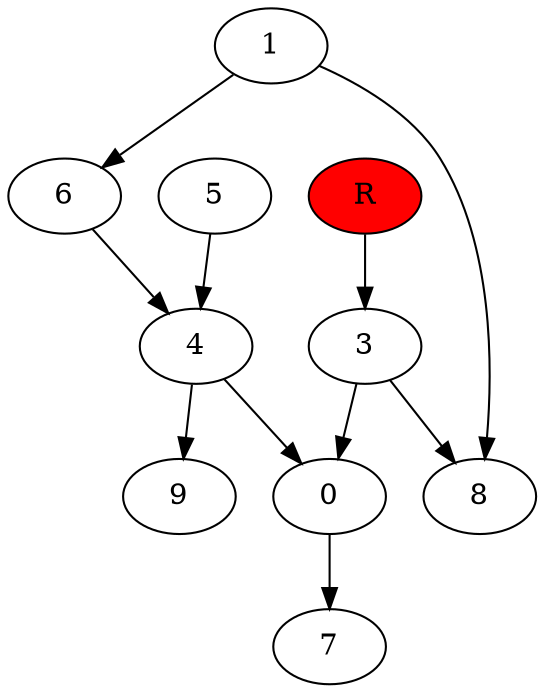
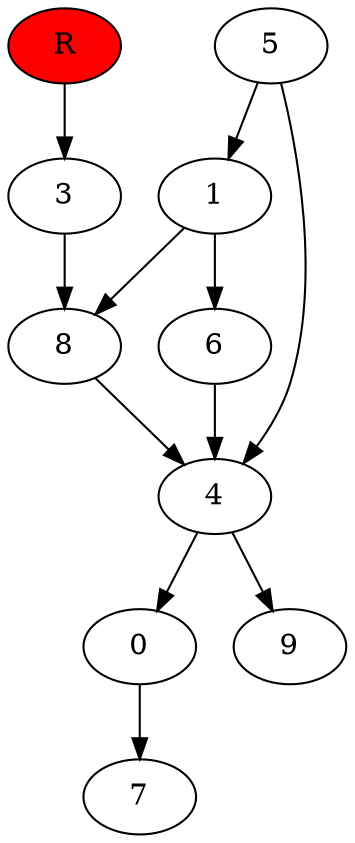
  digraph {
    1
    6
    8
    4
    n5 [label=0]
    7
    3
    9
    5
    R [fillcolor="#ff0000" style=filled]
    1 -> 6
    1 -> 8
    6 -> 4
+   8 -> 4
    4 -> n5
    4 -> 9
    n5 -> 7
    3 -> 8
-   3 -> n5
+   5 -> 1
    5 -> 4
    R -> 3
  }
